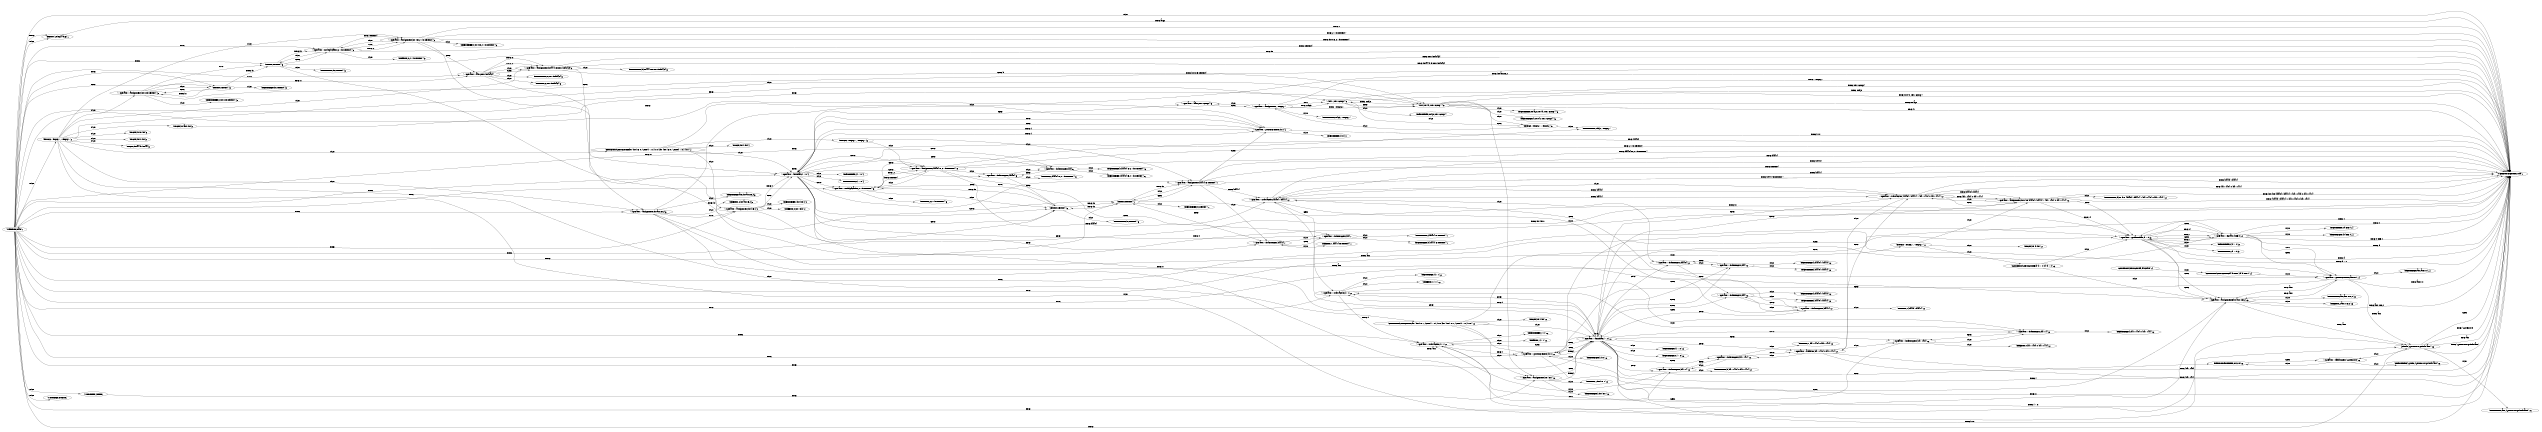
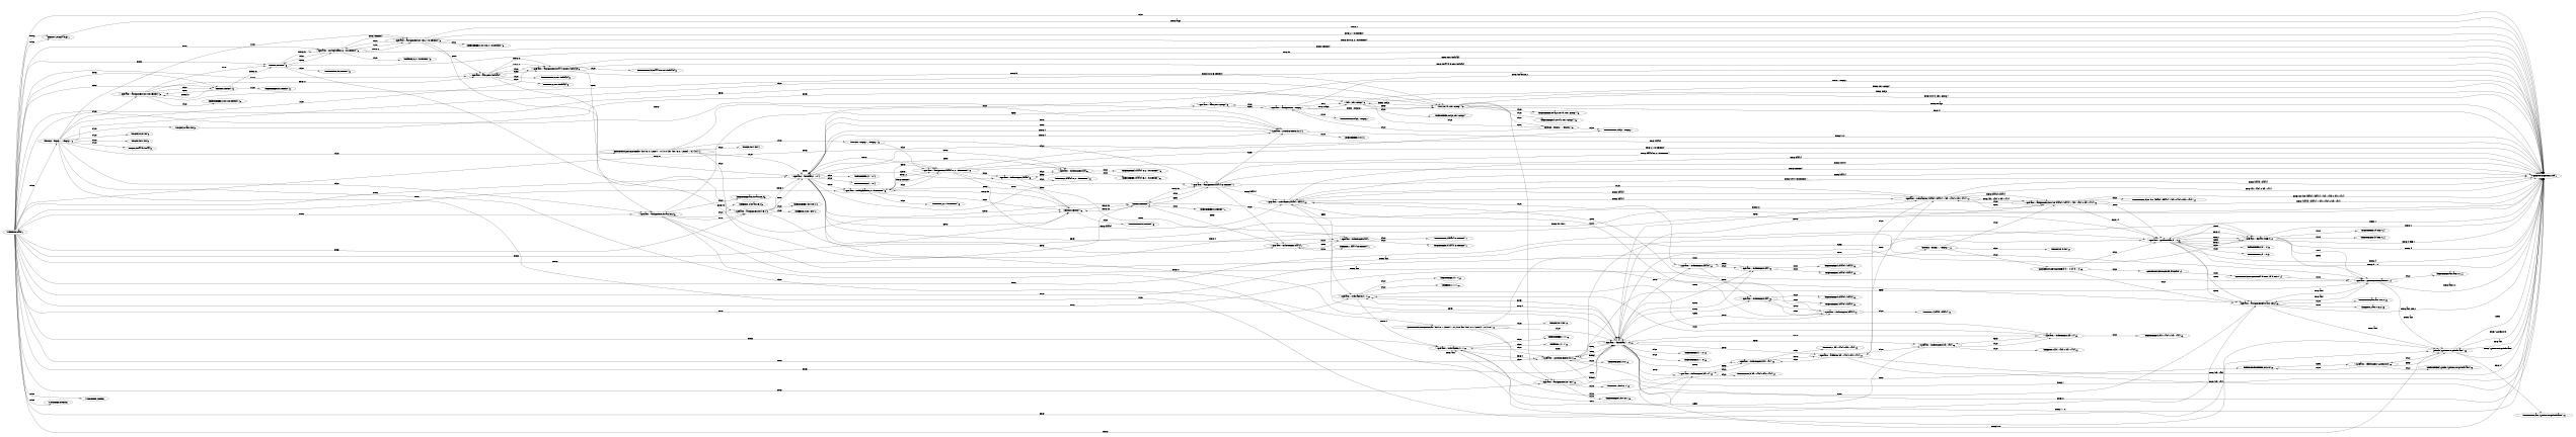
  digraph {
    rankdir=LR
    n1 [label=<(METHOD,main)<SUB>1</SUB>>]
    n2 [label=<(PARAM,String[] args)<SUB>1</SUB>>]
    n3 [label=<(BLOCK,&lt;empty&gt;,&lt;empty&gt;)<SUB>2</SUB>>]
    n4 [label=<(nextInt,nextInt())<SUB>3</SUB>>]
    n5 [label=<(&lt;operator&gt;.multiplication,2 * in.nextInt())<SUB>3</SUB>>]
    n6 [label=<(nextInt,nextInt())<SUB>3</SUB>>]
    n7 [label=<(&lt;operator&gt;.alloc,new int[n][2])>]
    n8 [label=<(&lt;operator&gt;.assignment,int ans = 2)<SUB>3</SUB>>]
    n9 [label=<(&lt;operator&gt;.assignment,int i = 0)<SUB>4</SUB>>]
    n10 [label=<(&lt;operator&gt;.lessThan,i &lt; n)<SUB>4</SUB>>]
    n11 [label=<(&lt;operator&gt;.postIncrement,i++)<SUB>4</SUB>>]
    n12 [label=<(&lt;operator&gt;.multiplication,2 * in.nextInt())<SUB>6</SUB>>]
    n13 [label=<(nextInt,nextInt())<SUB>6</SUB>>]
    n14 [label=<(nextInt,nextInt())<SUB>7</SUB>>]
    n15 [label=<(&lt;init&gt;,new Comp())<SUB>9</SUB>>]
    n16 [label=<(IDENTIFIER,$obj0,&lt;empty&gt;)>]
    n17 [label=<(&lt;operator&gt;.assignment,int i = 1)<SUB>10</SUB>>]
    n18 [label=<(&lt;operator&gt;.lessThan,i &lt; n)<SUB>10</SUB>>]
    n19 [label=<(&lt;operator&gt;.postIncrement,i++)<SUB>10</SUB>>]
    n20 [label=<(&lt;operator&gt;.subtraction,i - 1)<SUB>12</SUB>>]
    n21 [label=<(&lt;operator&gt;.subtraction,i - 1)<SUB>12</SUB>>]
    n22 [label=<(&lt;operator&gt;.greaterThan,d &gt; t)<SUB>13</SUB>>]
    n23 [label=<(&lt;operator&gt;.assignmentPlus,ans += 2)<SUB>13</SUB>>]
    n24 [label=<(&lt;operator&gt;.equals,d == t)<SUB>14</SUB>>]
    n25 [label=<(&lt;operator&gt;.postIncrement,ans++)<SUB>14</SUB>>]
    n26 [label=<(println,System.out.println(ans))<SUB>16</SUB>>]
    n27 [label=<(MODIFIER,PUBLIC)>]
    n28 [label=<(MODIFIER,STATIC)>]
    n29 [label=<(METHOD_RETURN,void)<SUB>1</SUB>>]
    n30 [label=<(sort,sort(h, new Comp()))<SUB>9</SUB>>]
    n31 [label=<(LOCAL,int n: int)<SUB>3</SUB>>]
    n32 [label=<(LOCAL,int t: int)<SUB>3</SUB>>]
    n33 [label=<(LOCAL,int[][] h: int[][])<SUB>3</SUB>>]
    n34 [label=<(LOCAL,int ans: int)<SUB>3</SUB>>]
    n35 [label=<(&lt;operator&gt;.assignment,int n = nextInt())<SUB>3</SUB>>]
    n36 [label=<(&lt;operator&gt;.assignment,int t = 2 * in.nextInt())<SUB>3</SUB>>]
    n37 [label=<(&lt;operator&gt;.assignment,int[][] h = new int[n][2])<SUB>3</SUB>>]
    n38 [label=<(CONTROL_STRUCTURE,for (int i = 0; Some(i &lt; n); i++),for (int i = 0; Some(i &lt; n); i++))<SUB>4</SUB>>]
    n39 [label=<(CONTROL_STRUCTURE,for (int i = 1; Some(i &lt; n); i++),for (int i = 1; Some(i &lt; n); i++))<SUB>10</SUB>>]
    n40 [label=<(IDENTIFIER,in,nextInt())<SUB>3</SUB>>]
    n41 [label=<(LITERAL,2,2 * in.nextInt())<SUB>3</SUB>>]
    n42 [label=<(IDENTIFIER,in,nextInt())<SUB>3</SUB>>]
    n43 [label=<(IDENTIFIER,n,new int[n][2])<SUB>3</SUB>>]
    n44 [label=<(LITERAL,2,new int[n][2])<SUB>3</SUB>>]
    n45 [label=<(IDENTIFIER,ans,int ans = 2)<SUB>3</SUB>>]
    n46 [label=<(LITERAL,2,int ans = 2)<SUB>3</SUB>>]
    n47 [label=<(IDENTIFIER,i,int i = 0)<SUB>4</SUB>>]
    n48 [label=<(LITERAL,0,int i = 0)<SUB>4</SUB>>]
    n49 [label=<(IDENTIFIER,i,i &lt; n)<SUB>4</SUB>>]
    n50 [label=<(IDENTIFIER,n,i &lt; n)<SUB>4</SUB>>]
    n51 [label=<(&lt;operator&gt;.assignment,h[i][0] = 2 * in.nextInt())<SUB>6</SUB>>]
    n52 [label=<(&lt;operator&gt;.indexAccess,h[i][0])<SUB>6</SUB>>]
    n53 [label=<(&lt;operator&gt;.indexAccess,h[i])<SUB>6</SUB>>]
    n54 [label=<(&lt;operator&gt;.assignment,h[i][1] = nextInt())<SUB>7</SUB>>]
    n55 [label=<(&lt;operator&gt;.indexAccess,h[i][1])<SUB>7</SUB>>]
    n56 [label=<(&lt;operator&gt;.indexAccess,h[i])<SUB>7</SUB>>]
    n57 [label=<(&lt;operator&gt;.alloc,new Comp())<SUB>9</SUB>>]
    n58 [label=<(IDENTIFIER,i,i++)<SUB>4</SUB>>]
    n59 [label=<(LITERAL,2,2 * in.nextInt())<SUB>6</SUB>>]
    n60 [label=<(IDENTIFIER,in,nextInt())<SUB>6</SUB>>]
    n61 [label=<(IDENTIFIER,in,nextInt())<SUB>7</SUB>>]
    n62 [label=<(IDENTIFIER,Arrays,sort(h, new Comp()))<SUB>9</SUB>>]
    n63 [label=<(IDENTIFIER,h,sort(h, new Comp()))<SUB>9</SUB>>]
    n64 [label=<(BLOCK,&lt;empty&gt;,&lt;empty&gt;)<SUB>9</SUB>>]
    n65 [label=<(&lt;operator&gt;.assignment,&lt;empty&gt;)>]
    n66 [label=<(IDENTIFIER,$obj0,&lt;empty&gt;)>]
    n67 [label=<(IDENTIFIER,$obj0,new Comp())>]
    n68 [label=<(IDENTIFIER,i,int i = 1)<SUB>10</SUB>>]
    n69 [label=<(LITERAL,1,int i = 1)<SUB>10</SUB>>]
    n70 [label=<(&lt;operator&gt;.subtraction,h[i][0] - h[i][1])<SUB>12</SUB>>]
    n71 [label=<(IDENTIFIER,i,i &lt; n)<SUB>10</SUB>>]
    n72 [label=<(IDENTIFIER,n,i &lt; n)<SUB>10</SUB>>]
    n73 [label=<(&lt;operator&gt;.assignment,int d = (h[i][0] - h[i][1]) - (h[i - 1][0] + h[i - 1][1]))<SUB>12</SUB>>]
    n74 [label=<(&lt;operator&gt;.subtraction,(h[i][0] - h[i][1]) - (h[i - 1][0] + h[i - 1][1]))<SUB>12</SUB>>]
    n75 [label=<(&lt;operator&gt;.indexAccess,h[i][0])<SUB>12</SUB>>]
    n76 [label=<(&lt;operator&gt;.indexAccess,h[i])<SUB>12</SUB>>]
    n77 [label=<(&lt;operator&gt;.indexAccess,h[i][1])<SUB>12</SUB>>]
    n78 [label=<(&lt;operator&gt;.indexAccess,h[i])<SUB>12</SUB>>]
    n79 [label=<(&lt;operator&gt;.addition,h[i - 1][0] + h[i - 1][1])<SUB>12</SUB>>]
    n80 [label=<(&lt;operator&gt;.indexAccess,h[i - 1][0])<SUB>12</SUB>>]
    n81 [label=<(&lt;operator&gt;.indexAccess,h[i - 1])<SUB>12</SUB>>]
    n82 [label=<(&lt;operator&gt;.indexAccess,h[i - 1][1])<SUB>12</SUB>>]
    n83 [label=<(&lt;operator&gt;.indexAccess,h[i - 1])<SUB>12</SUB>>]
    n84 [label=<(FIELD_IDENTIFIER,out,out)<SUB>16</SUB>>]
    n85 [label=<(IDENTIFIER,i,i++)<SUB>10</SUB>>]
    n86 [label=<(IDENTIFIER,i,i - 1)<SUB>12</SUB>>]
    n87 [label=<(LITERAL,1,i - 1)<SUB>12</SUB>>]
    n88 [label=<(IDENTIFIER,i,i - 1)<SUB>12</SUB>>]
    n89 [label=<(LITERAL,1,i - 1)<SUB>12</SUB>>]
    n90 [label=<(IDENTIFIER,d,d &gt; t)<SUB>13</SUB>>]
    n91 [label=<(IDENTIFIER,t,d &gt; t)<SUB>13</SUB>>]
    n92 [label=<(IDENTIFIER,ans,ans += 2)<SUB>13</SUB>>]
    n93 [label=<(LITERAL,2,ans += 2)<SUB>13</SUB>>]
    n94 [label=<(IDENTIFIER,d,d == t)<SUB>14</SUB>>]
    n95 [label=<(IDENTIFIER,t,d == t)<SUB>14</SUB>>]
    n96 [label=<(IDENTIFIER,ans,ans++)<SUB>14</SUB>>]
    n97 [label=<(&lt;operator&gt;.fieldAccess,System.out)<SUB>16</SUB>>]
    n98 [label=<(IDENTIFIER,ans,System.out.println(ans))<SUB>16</SUB>>]
    n99 [label=<(IDENTIFIER,n,int n = nextInt())<SUB>3</SUB>>]
    n100 [label=<(IDENTIFIER,t,int t = 2 * in.nextInt())<SUB>3</SUB>>]
    n101 [label=<(IDENTIFIER,h,int[][] h = new int[n][2])<SUB>3</SUB>>]
    n102 [label=<(LOCAL,int i: int)<SUB>4</SUB>>]
    n103 [label=<(BLOCK,&lt;empty&gt;,&lt;empty&gt;)<SUB>5</SUB>>]
    n104 [label=<(LOCAL,int i: int)<SUB>10</SUB>>]
    n105 [label=<(BLOCK,&lt;empty&gt;,&lt;empty&gt;)<SUB>11</SUB>>]
    n106 [label=<(LITERAL,0,h[i][0] = 2 * in.nextInt())<SUB>6</SUB>>]
    n107 [label=<(IDENTIFIER,h,h[i][0] = 2 * in.nextInt())<SUB>6</SUB>>]
    n108 [label=<(IDENTIFIER,i,h[i][0] = 2 * in.nextInt())<SUB>6</SUB>>]
    n109 [label=<(LITERAL,1,h[i][1] = nextInt())<SUB>7</SUB>>]
    n110 [label=<(IDENTIFIER,h,h[i][1] = nextInt())<SUB>7</SUB>>]
    n111 [label=<(IDENTIFIER,i,h[i][1] = nextInt())<SUB>7</SUB>>]
    n112 [label=<(LOCAL,int d: int)<SUB>12</SUB>>]
    n113 [label=<(CONTROL_STRUCTURE,if (d &gt; t),if (d &gt; t))<SUB>13</SUB>>]
    n114 [label=<(IDENTIFIER,d,int d = (h[i][0] - h[i][1]) - (h[i - 1][0] + h[i - 1][1]))<SUB>12</SUB>>]
    n115 [label=<(IDENTIFIER,h,h[i][0] - h[i][1])<SUB>12</SUB>>]
    n116 [label=<(IDENTIFIER,i,h[i][0] - h[i][1])<SUB>12</SUB>>]
    n117 [label=<(LITERAL,1,h[i][0] - h[i][1])<SUB>12</SUB>>]
    n118 [label=<(IDENTIFIER,h,h[i][0] - h[i][1])<SUB>12</SUB>>]
    n119 [label=<(IDENTIFIER,i,h[i][0] - h[i][1])<SUB>12</SUB>>]
    n120 [label=<(LITERAL,0,h[i - 1][0] + h[i - 1][1])<SUB>12</SUB>>]
    n121 [label=<(IDENTIFIER,h,h[i - 1][0] + h[i - 1][1])<SUB>12</SUB>>]
    n122 [label=<(LITERAL,1,h[i - 1][0] + h[i - 1][1])<SUB>12</SUB>>]
    n123 [label=<(IDENTIFIER,h,h[i - 1][0] + h[i - 1][1])<SUB>12</SUB>>]
    n124 [label=<(CONTROL_STRUCTURE,else,else)<SUB>14</SUB>>]
    n125 [label=<(CONTROL_STRUCTURE,if (d == t),if (d == t))<SUB>14</SUB>>]
    n126 [label=<(IDENTIFIER,System,System.out.println(ans))<SUB>16</SUB>>]
    n1 -> n2 [label="AST: "]
    n1 -> n2 [label="DDG: "]
    n1 -> n3 [label="AST: "]
    n1 -> n4 [label="CFG: "]
    n1 -> n4 [label="DDG: "]
    n1 -> n5 [label="DDG: "]
    n1 -> n6 [label="DDG: "]
    n1 -> n7 [label="DDG: "]
    n1 -> n8 [label="DDG: "]
    n1 -> n9 [label="DDG: "]
    n1 -> n10 [label="DDG: "]
    n1 -> n11 [label="DDG: "]
    n1 -> n12 [label="DDG: "]
    n1 -> n13 [label="DDG: "]
    n1 -> n14 [label="DDG: "]
    n1 -> n15 [label="DDG: "]
    n1 -> n16 [label="DDG: "]
-   n28 -> n17 [label="DDG: "]
+   n1 -> n17 [label="DDG: "]
    n1 -> n18 [label="DDG: "]
    n1 -> n19 [label="DDG: "]
    n1 -> n20 [label="DDG: "]
    n1 -> n21 [label="DDG: "]
    n1 -> n22 [label="DDG: "]
    n1 -> n23 [label="DDG: "]
    n1 -> n24 [label="DDG: "]
    n1 -> n25 [label="DDG: "]
    n1 -> n26 [label="DDG: "]
    n1 -> n27 [label="AST: "]
    n1 -> n28 [label="AST: "]
    n1 -> n29 [label="AST: "]
    n2 -> n29 [label="DDG: args"]
    n3 -> n8 [label="AST: "]
    n3 -> n26 [label="AST: "]
    n3 -> n30 [label="AST: "]
    n3 -> n31 [label="AST: "]
    n3 -> n32 [label="AST: "]
    n3 -> n33 [label="AST: "]
    n3 -> n34 [label="AST: "]
    n3 -> n35 [label="AST: "]
    n3 -> n36 [label="AST: "]
    n3 -> n37 [label="AST: "]
    n3 -> n38 [label="AST: "]
    n3 -> n39 [label="AST: "]
    n4 -> n6 [label="DDG: in"]
    n4 -> n35 [label="CFG: "]
    n4 -> n35 [label="DDG: in"]
    n4 -> n40 [label="AST: "]
    n5 -> n6 [label="AST: "]
    n5 -> n29 [label="DDG: nextInt()"]
    n5 -> n36 [label="CFG: "]
    n5 -> n36 [label="DDG: 2"]
    n5 -> n36 [label="DDG: nextInt()"]
    n5 -> n41 [label="AST: "]
    n6 -> n5 [label="CFG: "]
    n6 -> n5 [label="DDG: in"]
    n6 -> n13 [label="DDG: in"]
    n6 -> n29 [label="DDG: in"]
    n6 -> n42 [label="AST: "]
    n7 -> n10 [label="DDG: n"]
    n7 -> n37 [label="CFG: "]
    n7 -> n37 [label="DDG: n"]
    n7 -> n37 [label="DDG: 2"]
    n7 -> n43 [label="AST: "]
    n7 -> n44 [label="AST: "]
    n8 -> n9 [label="CFG: "]
    n8 -> n23 [label="DDG: ans"]
    n8 -> n25 [label="DDG: ans"]
    n8 -> n26 [label="DDG: ans"]
    n8 -> n29 [label="DDG: int ans = 2"]
    n8 -> n45 [label="AST: "]
    n8 -> n46 [label="AST: "]
    n9 -> n10 [label="CFG: "]
    n9 -> n10 [label="DDG: i"]
    n9 -> n29 [label="DDG: int i = 0"]
    n9 -> n47 [label="AST: "]
    n9 -> n48 [label="AST: "]
    n10 -> n10 [label="CDG: "]
    n10 -> n11 [label="DDG: i"]
    n10 -> n11 [label="CDG: "]
    n10 -> n12 [label="CDG: "]
    n10 -> n13 [label="CDG: "]
    n10 -> n14 [label="CDG: "]
    n10 -> n18 [label="DDG: n"]
    n10 -> n49 [label="AST: "]
    n10 -> n50 [label="AST: "]
    n10 -> n51 [label="CDG: "]
    n10 -> n52 [label="CDG: "]
    n10 -> n53 [label="CFG: "]
    n10 -> n53 [label="CDG: "]
    n10 -> n54 [label="CDG: "]
    n10 -> n55 [label="CDG: "]
    n10 -> n56 [label="CDG: "]
    n10 -> n57 [label="CFG: "]
    n11 -> n10 [label="CFG: "]
    n11 -> n10 [label="DDG: i"]
    n11 -> n29 [label="DDG: i++"]
    n11 -> n58 [label="AST: "]
    n12 -> n13 [label="AST: "]
    n12 -> n51 [label="CFG: "]
    n12 -> n51 [label="DDG: 2"]
    n12 -> n51 [label="DDG: nextInt()"]
    n12 -> n59 [label="AST: "]
    n13 -> n12 [label="CFG: "]
    n13 -> n12 [label="DDG: in"]
    n13 -> n14 [label="DDG: in"]
    n13 -> n60 [label="AST: "]
    n14 -> n13 [label="DDG: in"]
    n14 -> n29 [label="DDG: in"]
    n14 -> n54 [label="CFG: "]
    n14 -> n54 [label="DDG: in"]
    n14 -> n61 [label="AST: "]
    n15 -> n29 [label="DDG: $obj0"]
    n15 -> n29 [label="DDG: new Comp()"]
    n15 -> n30 [label="CFG: "]
    n15 -> n30 [label="DDG: $obj0"]
    n15 -> n67 [label="AST: "]
    n17 -> n18 [label="CFG: "]
    n17 -> n18 [label="DDG: i"]
    n17 -> n68 [label="AST: "]
    n17 -> n69 [label="AST: "]
    n18 -> n18 [label="CDG: "]
    n18 -> n19 [label="CDG: "]
    n18 -> n20 [label="DDG: i"]
    n18 -> n20 [label="CDG: "]
    n18 -> n21 [label="CDG: "]
    n18 -> n22 [label="CDG: "]
    n18 -> n29 [label="DDG: i"]
    n18 -> n29 [label="DDG: n"]
    n18 -> n29 [label="DDG: i &lt; n"]
    n18 -> n70 [label="CDG: "]
    n18 -> n71 [label="AST: "]
    n18 -> n72 [label="AST: "]
    n18 -> n73 [label="CDG: "]
    n18 -> n74 [label="CDG: "]
    n18 -> n75 [label="CDG: "]
    n18 -> n76 [label="CFG: "]
    n18 -> n76 [label="CDG: "]
    n18 -> n77 [label="CDG: "]
    n18 -> n78 [label="CDG: "]
    n18 -> n79 [label="CDG: "]
    n18 -> n80 [label="CDG: "]
    n18 -> n81 [label="CDG: "]
    n18 -> n82 [label="CDG: "]
    n18 -> n83 [label="CDG: "]
    n18 -> n84 [label="CFG: "]
    n19 -> n18 [label="CFG: "]
    n19 -> n18 [label="DDG: i"]
    n19 -> n29 [label="DDG: i++"]
    n19 -> n85 [label="AST: "]
    n20 -> n21 [label="DDG: i"]
    n20 -> n81 [label="CFG: "]
    n20 -> n86 [label="AST: "]
    n20 -> n87 [label="AST: "]
    n21 -> n19 [label="DDG: i"]
    n21 -> n83 [label="CFG: "]
    n21 -> n88 [label="AST: "]
    n21 -> n89 [label="AST: "]
    n22 -> n23 [label="CFG: "]
    n22 -> n23 [label="CDG: "]
    n22 -> n24 [label="CFG: "]
    n22 -> n24 [label="DDG: d"]
    n22 -> n24 [label="DDG: t"]
    n22 -> n24 [label="CDG: "]
    n22 -> n29 [label="DDG: d"]
    n22 -> n29 [label="DDG: t"]
    n22 -> n29 [label="DDG: d &gt; t"]
    n22 -> n90 [label="AST: "]
    n22 -> n91 [label="AST: "]
    n23 -> n19 [label="CFG: "]
    n23 -> n25 [label="DDG: ans"]
    n23 -> n26 [label="DDG: ans"]
    n23 -> n29 [label="DDG: ans += 2"]
    n23 -> n92 [label="AST: "]
    n23 -> n93 [label="AST: "]
    n24 -> n19 [label="CFG: "]
    n24 -> n22 [label="DDG: t"]
    n24 -> n25 [label="CFG: "]
    n24 -> n25 [label="CDG: "]
    n24 -> n29 [label="DDG: d"]
    n24 -> n29 [label="DDG: t"]
    n24 -> n29 [label="DDG: d == t"]
    n24 -> n94 [label="AST: "]
    n24 -> n95 [label="AST: "]
    n25 -> n19 [label="CFG: "]
    n25 -> n23 [label="DDG: ans"]
    n25 -> n26 [label="DDG: ans"]
    n25 -> n29 [label="DDG: ans++"]
    n25 -> n96 [label="AST: "]
    n26 -> n29 [label="CFG: "]
    n26 -> n29 [label="DDG: System.out"]
    n26 -> n29 [label="DDG: ans"]
    n26 -> n29 [label="DDG: System.out.println(ans)"]
    n26 -> n97 [label="AST: "]
-   n26 -> n98 [label="AST: "]
+   n26 -> n98 [label="DDG: d"]
    n30 -> n17 [label="CFG: "]
    n30 -> n29 [label="DDG: h"]
    n30 -> n29 [label="DDG: sort(h, new Comp())"]
    n30 -> n29 [label="DDG: Arrays"]
    n30 -> n62 [label="AST: "]
    n30 -> n63 [label="AST: "]
    n30 -> n64 [label="AST: "]
    n34 -> n30 [label="DDG: "]
    n35 -> n4 [label="AST: "]
    n35 -> n6 [label="CFG: "]
    n35 -> n7 [label="DDG: n"]
    n35 -> n29 [label="DDG: int n = nextInt()"]
    n35 -> n99 [label="AST: "]
    n36 -> n5 [label="AST: "]
    n36 -> n7 [label="CFG: "]
    n36 -> n22 [label="DDG: t"]
    n36 -> n29 [label="DDG: t"]
    n36 -> n29 [label="DDG: 2 * in.nextInt()"]
    n36 -> n29 [label="DDG: int t = 2 * in.nextInt()"]
    n36 -> n100 [label="AST: "]
    n37 -> n7 [label="AST: "]
    n37 -> n8 [label="CFG: "]
    n37 -> n29 [label="DDG: new int[n][2]"]
    n37 -> n29 [label="DDG: int[][] h = new int[n][2]"]
-   n37 -> n30 [label="CDG: h"]
+   n37 -> n30 [label="DDG: h"]
    n37 -> n101 [label="AST: "]
    n38 -> n9 [label="AST: "]
    n38 -> n10 [label="AST: "]
    n38 -> n11 [label="AST: "]
    n38 -> n102 [label="AST: "]
    n38 -> n103 [label="AST: "]
    n39 -> n17 [label="AST: "]
    n39 -> n18 [label="AST: "]
    n39 -> n19 [label="AST: "]
    n39 -> n104 [label="AST: "]
    n39 -> n105 [label="AST: "]
    n51 -> n12 [label="AST: "]
    n51 -> n29 [label="DDG: h[i][0]"]
    n51 -> n29 [label="DDG: 2 * in.nextInt()"]
    n51 -> n29 [label="DDG: h[i][0] = 2 * in.nextInt()"]
    n51 -> n52 [label="AST: "]
    n51 -> n56 [label="CFG: "]
    n51 -> n70 [label="DDG: h[i][0]"]
    n52 -> n13 [label="CFG: "]
    n52 -> n53 [label="AST: "]
    n52 -> n106 [label="AST: "]
    n53 -> n52 [label="CFG: "]
    n53 -> n107 [label="AST: "]
    n53 -> n108 [label="AST: "]
    n54 -> n11 [label="CFG: "]
    n54 -> n14 [label="AST: "]
    n54 -> n29 [label="DDG: h[i][1]"]
    n54 -> n29 [label="DDG: nextInt()"]
    n54 -> n29 [label="DDG: h[i][1] = nextInt()"]
    n54 -> n55 [label="AST: "]
    n54 -> n70 [label="DDG: h[i][1]"]
    n55 -> n14 [label="CFG: "]
    n55 -> n56 [label="AST: "]
    n55 -> n109 [label="AST: "]
    n56 -> n55 [label="CFG: "]
    n56 -> n110 [label="AST: "]
    n56 -> n111 [label="AST: "]
    n57 -> n65 [label="CFG: "]
    n64 -> n15 [label="AST: "]
    n64 -> n16 [label="AST: "]
    n64 -> n65 [label="AST: "]
    n65 -> n15 [label="CFG: "]
    n65 -> n15 [label="DDG: $obj0"]
    n65 -> n29 [label="DDG: &lt;empty&gt;"]
    n65 -> n30 [label="DDG: &lt;empty&gt;"]
    n65 -> n57 [label="AST: "]
    n65 -> n66 [label="AST: "]
    n70 -> n20 [label="CFG: "]
    n70 -> n29 [label="DDG: h[i][0]"]
    n70 -> n29 [label="DDG: h[i][1]"]
    n70 -> n74 [label="DDG: h[i][0]"]
    n70 -> n74 [label="DDG: h[i][1]"]
    n70 -> n75 [label="AST: "]
    n70 -> n77 [label="AST: "]
    n73 -> n22 [label="CFG: "]
    n73 -> n22 [label="DDG: d"]
    n73 -> n29 [label="DDG: (h[i][0] - h[i][1]) - (h[i - 1][0] + h[i - 1][1])"]
    n73 -> n29 [label="DDG: int d = (h[i][0] - h[i][1]) - (h[i - 1][0] + h[i - 1][1])"]
    n73 -> n74 [label="AST: "]
    n73 -> n114 [label="AST: "]
    n74 -> n29 [label="DDG: h[i][0] - h[i][1]"]
    n74 -> n29 [label="DDG: h[i - 1][0] + h[i - 1][1]"]
    n74 -> n70 [label="AST: "]
    n74 -> n73 [label="CFG: "]
    n74 -> n73 [label="DDG: h[i][0] - h[i][1]"]
    n74 -> n73 [label="DDG: h[i - 1][0] + h[i - 1][1]"]
    n74 -> n79 [label="AST: "]
    n75 -> n76 [label="AST: "]
    n75 -> n78 [label="CFG: "]
    n76 -> n75 [label="CFG: "]
    n76 -> n115 [label="AST: "]
    n76 -> n116 [label="AST: "]
    n77 -> n70 [label="CFG: "]
    n77 -> n78 [label="AST: "]
    n77 -> n117 [label="AST: "]
    n78 -> n77 [label="CFG: "]
    n78 -> n118 [label="AST: "]
    n78 -> n119 [label="AST: "]
    n79 -> n29 [label="DDG: h[i - 1][0]"]
    n79 -> n29 [label="DDG: h[i - 1][1]"]
    n79 -> n74 [label="CFG: "]
    n79 -> n80 [label="AST: "]
    n79 -> n82 [label="AST: "]
    n80 -> n21 [label="CFG: "]
    n80 -> n81 [label="AST: "]
    n80 -> n120 [label="AST: "]
    n81 -> n20 [label="AST: "]
    n81 -> n80 [label="CFG: "]
    n81 -> n121 [label="AST: "]
    n82 -> n79 [label="CFG: "]
    n82 -> n83 [label="AST: "]
    n82 -> n122 [label="AST: "]
    n83 -> n21 [label="AST: "]
    n83 -> n82 [label="CFG: "]
    n83 -> n123 [label="AST: "]
    n84 -> n97 [label="CFG: "]
+   n97 -> n26 [label="CFG: "]
    n97 -> n84 [label="AST: "]
    n97 -> n126 [label="AST: "]
    n103 -> n51 [label="AST: "]
    n103 -> n54 [label="AST: "]
    n105 -> n73 [label="AST: "]
    n105 -> n112 [label="AST: "]
    n105 -> n113 [label="AST: "]
    n113 -> n22 [label="AST: "]
    n113 -> n23 [label="AST: "]
+   n113 -> n124 [label="AST: "]
    n124 -> n125 [label="AST: "]
    n125 -> n25 [label="AST: "]
  }
